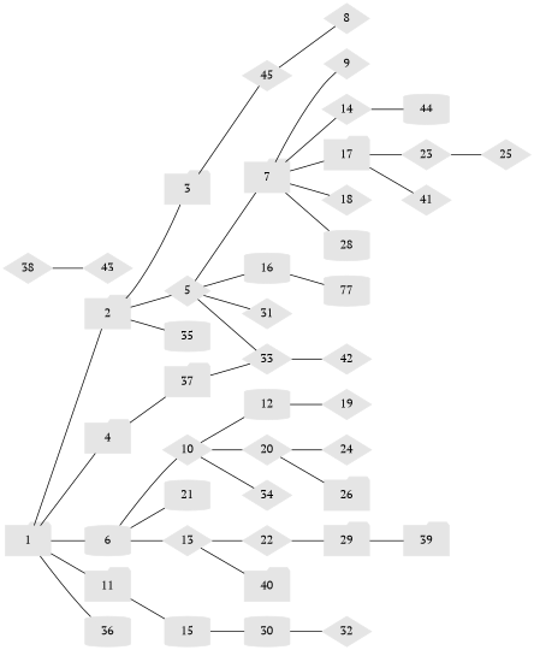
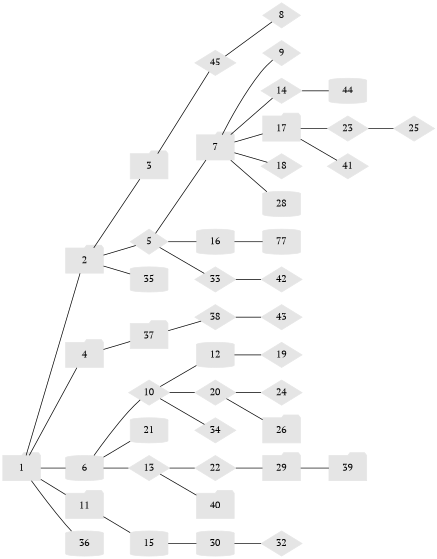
  graph {
    fontname="PT Serif"
    rankdir=LR
    node [color=gray90 fontname="PT Serif" shape=diamond style=filled]
    edge [fontname="PT Serif" weight=1.0]
    1 [shape=folder]
    2 [shape=folder]
    4 [shape=folder]
    6 [shape=cylinder]
    11 [shape=folder]
    36 [shape=cylinder]
    3 [shape=folder]
    5
    35 [shape=cylinder]
    37 [shape=folder]
    10
    21 [shape=cylinder]
    13
    15 [shape=cylinder]
    45
    7 [shape=folder]
    16 [shape=cylinder]
-   31
    33
    8
    38
    9
    14
    17 [shape=folder]
    18
    28 [shape=cylinder]
    n27 [label=77 shape=cylinder]
    42
    12 [shape=cylinder]
    20
    34
    44 [shape=cylinder]
    23
    41
    19
    24
    26 [shape=folder]
    22
    40 [shape=folder]
    30 [shape=cylinder]
    29 [shape=folder]
    32
    25
    39 [shape=folder]
    43
    1 -- 2
    1 -- 4
    1 -- 6
    1 -- 11
    1 -- 36
    2 -- 3
    2 -- 5
    2 -- 35
    4 -- 37
    6 -- 10
    6 -- 21
    6 -- 13 [weight=4.0]
    11 -- 15
    3 -- 45
    5 -- 7
    5 -- 16
-   5 -- 31
    5 -- 33
-   37 -- 33
+   37 -- 38
    10 -- 12
    10 -- 20
    10 -- 34
    13 -- 22
    13 -- 40
    15 -- 30 [weight=2.0]
    45 -- 8
    7 -- 9
    7 -- 14
    7 -- 17
    7 -- 18
    7 -- 28
    16 -- n27 [weight=2.0]
    33 -- 42
    38 -- 43 [weight=2.0]
    14 -- 44
    17 -- 23 [weight=3.0]
    17 -- 41
    12 -- 19
    20 -- 24
    20 -- 26
    23 -- 25
    22 -- 29
    30 -- 32
    29 -- 39 [weight=2.0]
  }
